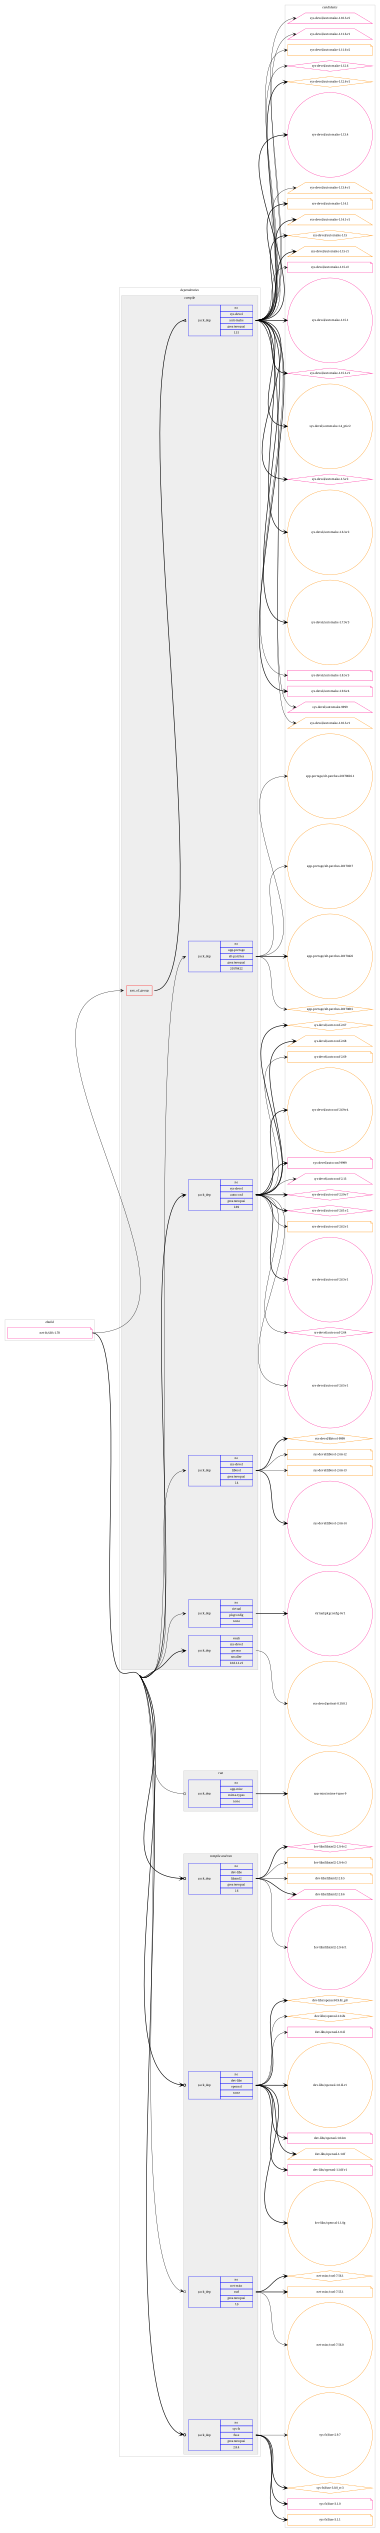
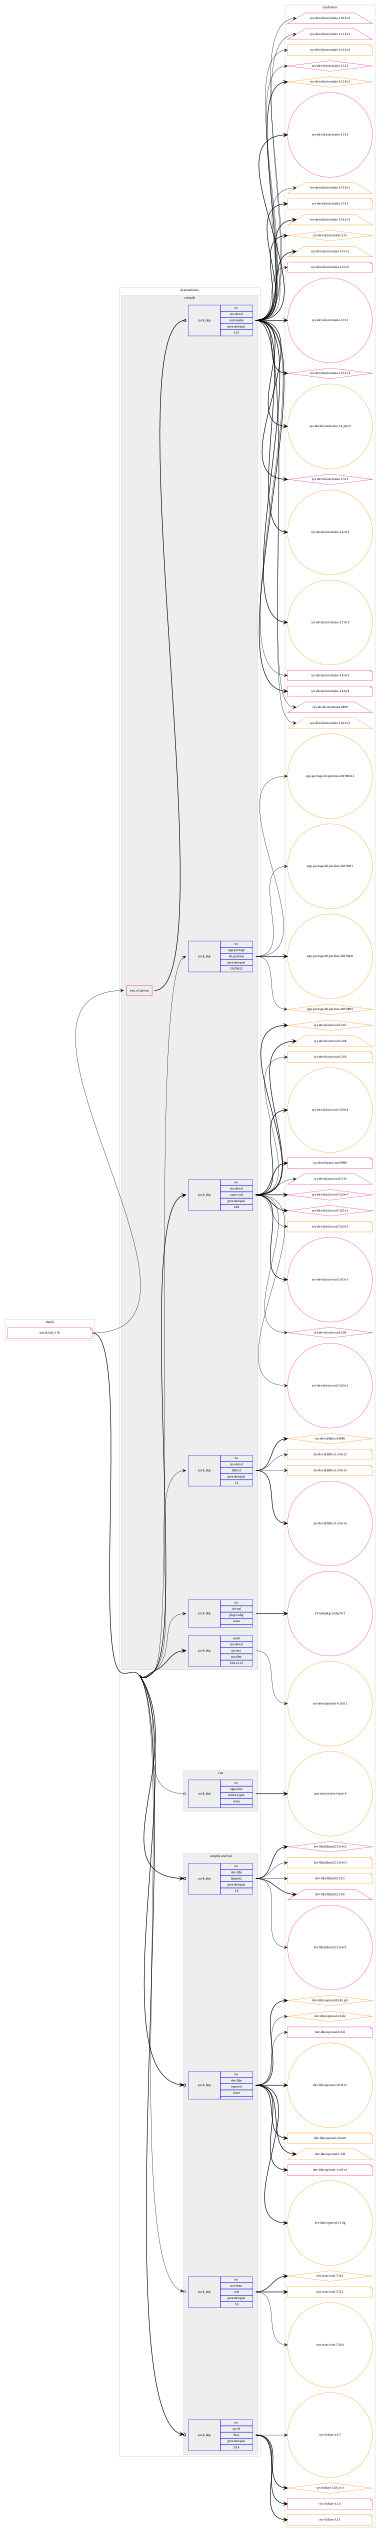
  digraph {
    compound=true
    concentrate=true
    fontname="Noto Serif"
    fontsize=10
    newrank=true
    rankdir=LR
    ranksep=1.5
    node [color=darkorange fontname="Noto Serif" fontsize=10 shape=circle]
    edge [arrowhead=vee fontname="Noto Serif" headport=w style=bold tailport=e weight=100]
    n1 [color=deeppink label="net-fs/s3fs-1.78" shape=note width=4]
    n2 [color=blue label=<<TABLE BORDER="0" CELLBORDER="1" CELLSPACING="0" CELLPADDING="4" WIDTH="220"><TR><TD ROWSPAN="6" CELLPADDING="30">pack_dep</TD></TR><TR><TD WIDTH="110">no</TD></TR><TR><TD>sys-devel</TD></TR><TR><TD>automake</TD></TR><TR><TD>greaterequal</TD></TR><TR><TD>1.15</TD></TR></TABLE>> shape=none]
    n3 [color=red label=<<TABLE BORDER="0" CELLBORDER="1" CELLSPACING="0" CELLPADDING="4"><TR><TD CELLPADDING="10">any_of_group</TD></TR></TABLE>> shape=none]
    n4 [color=blue label=<<TABLE BORDER="0" CELLBORDER="1" CELLSPACING="0" CELLPADDING="4" WIDTH="220"><TR><TD ROWSPAN="6" CELLPADDING="30">pack_dep</TD></TR><TR><TD WIDTH="110">no</TD></TR><TR><TD>app-portage</TD></TR><TR><TD>elt-patches</TD></TR><TR><TD>greaterequal</TD></TR><TR><TD>20170422</TD></TR></TABLE>> shape=none]
    n5 [color=blue label=<<TABLE BORDER="0" CELLBORDER="1" CELLSPACING="0" CELLPADDING="4" WIDTH="220"><TR><TD ROWSPAN="6" CELLPADDING="30">pack_dep</TD></TR><TR><TD WIDTH="110">no</TD></TR><TR><TD>sys-devel</TD></TR><TR><TD>autoconf</TD></TR><TR><TD>greaterequal</TD></TR><TR><TD>2.69</TD></TR></TABLE>> shape=none]
    n6 [color=blue label=<<TABLE BORDER="0" CELLBORDER="1" CELLSPACING="0" CELLPADDING="4" WIDTH="220"><TR><TD ROWSPAN="6" CELLPADDING="30">pack_dep</TD></TR><TR><TD WIDTH="110">no</TD></TR><TR><TD>sys-devel</TD></TR><TR><TD>libtool</TD></TR><TR><TD>greaterequal</TD></TR><TR><TD>2.4</TD></TR></TABLE>> shape=none]
    n7 [color=blue label=<<TABLE BORDER="0" CELLBORDER="1" CELLSPACING="0" CELLPADDING="4" WIDTH="220"><TR><TD ROWSPAN="6" CELLPADDING="30">pack_dep</TD></TR><TR><TD WIDTH="110">no</TD></TR><TR><TD>virtual</TD></TR><TR><TD>pkgconfig</TD></TR><TR><TD>none</TD></TR><TR><TD></TD></TR></TABLE>> shape=none]
    n8 [color=blue label=<<TABLE BORDER="0" CELLBORDER="1" CELLSPACING="0" CELLPADDING="4" WIDTH="220"><TR><TD ROWSPAN="6" CELLPADDING="30">pack_dep</TD></TR><TR><TD WIDTH="110">weak</TD></TR><TR><TD>sys-devel</TD></TR><TR><TD>gettext</TD></TR><TR><TD>smaller</TD></TR><TR><TD>0.18.1.1-r3</TD></TR></TABLE>> shape=none]
    n9 [color=blue label=<<TABLE BORDER="0" CELLBORDER="1" CELLSPACING="0" CELLPADDING="4" WIDTH="220"><TR><TD ROWSPAN="6" CELLPADDING="30">pack_dep</TD></TR><TR><TD WIDTH="110">no</TD></TR><TR><TD>app-misc</TD></TR><TR><TD>mime-types</TD></TR><TR><TD>none</TD></TR><TR><TD></TD></TR></TABLE>> shape=none]
    n10 [color=blue label=<<TABLE BORDER="0" CELLBORDER="1" CELLSPACING="0" CELLPADDING="4" WIDTH="220"><TR><TD ROWSPAN="6" CELLPADDING="30">pack_dep</TD></TR><TR><TD WIDTH="110">no</TD></TR><TR><TD>dev-libs</TD></TR><TR><TD>libxml2</TD></TR><TR><TD>greaterequal</TD></TR><TR><TD>2.6</TD></TR></TABLE>> shape=none]
    n11 [color=blue label=<<TABLE BORDER="0" CELLBORDER="1" CELLSPACING="0" CELLPADDING="4" WIDTH="220"><TR><TD ROWSPAN="6" CELLPADDING="30">pack_dep</TD></TR><TR><TD WIDTH="110">no</TD></TR><TR><TD>dev-libs</TD></TR><TR><TD>openssl</TD></TR><TR><TD>none</TD></TR><TR><TD></TD></TR></TABLE>> shape=none]
    n12 [color=blue label=<<TABLE BORDER="0" CELLBORDER="1" CELLSPACING="0" CELLPADDING="4" WIDTH="220"><TR><TD ROWSPAN="6" CELLPADDING="30">pack_dep</TD></TR><TR><TD WIDTH="110">no</TD></TR><TR><TD>net-misc</TD></TR><TR><TD>curl</TD></TR><TR><TD>greaterequal</TD></TR><TR><TD>7.0</TD></TR></TABLE>> shape=none]
    n13 [color=blue label=<<TABLE BORDER="0" CELLBORDER="1" CELLSPACING="0" CELLPADDING="4" WIDTH="220"><TR><TD ROWSPAN="6" CELLPADDING="30">pack_dep</TD></TR><TR><TD WIDTH="110">no</TD></TR><TR><TD>sys-fs</TD></TR><TR><TD>fuse</TD></TR><TR><TD>greaterequal</TD></TR><TR><TD>2.8.4</TD></TR></TABLE>> shape=none]
    n14 [label="sys-devel/automake-1.10.3-r1" shape=trapezium width=4]
    n15 [color=deeppink label="sys-devel/automake-1.10.3-r2" shape=trapezium width=4]
    n16 [color=deeppink label="sys-devel/automake-1.11.6-r1" shape=trapezium width=4]
    n17 [label="sys-devel/automake-1.11.6-r2" shape=note width=4]
    n18 [color=deeppink label="sys-devel/automake-1.12.6" shape=diamond width=4]
    n19 [label="sys-devel/automake-1.12.6-r1" shape=diamond width=4]
    n20 [color=deeppink label="sys-devel/automake-1.13.4" width=4]
    n21 [label="sys-devel/automake-1.13.4-r1" shape=trapezium width=4]
    n22 [label="sys-devel/automake-1.14.1" shape=note width=4]
    n23 [label="sys-devel/automake-1.14.1-r1" shape=trapezium width=4]
    n24 [label="sys-devel/automake-1.15" shape=diamond width=4]
    n25 [label="sys-devel/automake-1.15-r1" shape=trapezium width=4]
    n26 [color=deeppink label="sys-devel/automake-1.15-r2" shape=note width=4]
    n27 [color=deeppink label="sys-devel/automake-1.15.1" width=4]
    n28 [color=deeppink label="sys-devel/automake-1.15.1-r1" shape=diamond width=4]
    n29 [label="sys-devel/automake-1.4_p6-r2" width=4]
    n30 [color=deeppink label="sys-devel/automake-1.5-r2" shape=diamond width=4]
    n31 [label="sys-devel/automake-1.6.3-r2" width=4]
    n32 [label="sys-devel/automake-1.7.9-r3" width=4]
    n33 [color=deeppink label="sys-devel/automake-1.8.5-r5" shape=note width=4]
    n34 [color=deeppink label="sys-devel/automake-1.9.6-r4" shape=note width=4]
    n35 [color=deeppink label="sys-devel/automake-9999" shape=trapezium width=4]
    n36 [label="app-portage/elt-patches-20170317" width=4]
    n37 [label="app-portage/elt-patches-20170422" width=4]
    n38 [label="app-portage/elt-patches-20170815" shape=diamond width=4]
    n39 [label="app-portage/elt-patches-20170826.1" width=4]
    n40 [color=deeppink label="sys-devel/autoconf-2.13" shape=trapezium width=4]
    n41 [color=deeppink label="sys-devel/autoconf-2.59-r7" shape=diamond width=4]
    n42 [color=deeppink label="sys-devel/autoconf-2.61-r2" shape=diamond width=4]
    n43 [label="sys-devel/autoconf-2.62-r1" shape=note width=4]
    n44 [color=deeppink label="sys-devel/autoconf-2.63-r1" width=4]
    n45 [color=deeppink label="sys-devel/autoconf-2.64" shape=diamond width=4]
    n46 [color=deeppink label="sys-devel/autoconf-2.65-r1" width=4]
    n47 [label="sys-devel/autoconf-2.67" shape=diamond width=4]
    n48 [label="sys-devel/autoconf-2.68" shape=trapezium width=4]
    n49 [label="sys-devel/autoconf-2.69" shape=note width=4]
    n50 [label="sys-devel/autoconf-2.69-r4" width=4]
    n51 [color=deeppink label="sys-devel/autoconf-9999" shape=note width=4]
    n52 [label="sys-devel/libtool-2.4.6-r2" shape=note width=4]
    n53 [label="sys-devel/libtool-2.4.6-r3" shape=note width=4]
    n54 [color=deeppink label="sys-devel/libtool-2.4.6-r4" width=4]
    n55 [label="sys-devel/libtool-9999" shape=diamond width=4]
    n56 [color=deeppink label="virtual/pkgconfig-0-r1" width=4]
    n57 [label="sys-devel/gettext-0.19.8.1" width=4]
    n58 [color=deeppink label="dev-libs/libxml2-2.9.4-r1" width=4]
    n59 [color=deeppink label="dev-libs/libxml2-2.9.4-r2" shape=diamond width=4]
    n60 [label="dev-libs/libxml2-2.9.4-r3" shape=note width=4]
    n61 [label="dev-libs/libxml2-2.9.5" shape=note width=4]
    n62 [color=deeppink label="dev-libs/libxml2-2.9.6" shape=trapezium width=4]
    n63 [label="dev-libs/openssl-0.9.8z_p8" shape=diamond width=4]
    n64 [label="dev-libs/openssl-1.0.2k" shape=diamond width=4]
    n65 [color=deeppink label="dev-libs/openssl-1.0.2l" shape=note width=4]
    n66 [label="dev-libs/openssl-1.0.2l-r1" width=4]
-   n67 [color=deeppink label="dev-libs/openssl-1.0.2m" shape=note width=4]
+   n67 [label="dev-libs/openssl-1.0.2m" shape=note width=4]
    n68 [label="dev-libs/openssl-1.1.0f" shape=trapezium width=4]
    n69 [color=deeppink label="dev-libs/openssl-1.1.0f-r1" shape=note width=4]
    n70 [label="dev-libs/openssl-1.1.0g" width=4]
    n71 [label="net-misc/curl-7.55.1" shape=note width=4]
    n72 [label="net-misc/curl-7.56.0" width=4]
    n73 [label="net-misc/curl-7.56.1" shape=diamond width=4]
    n74 [label="sys-fs/fuse-2.9.7" width=4]
    n75 [label="sys-fs/fuse-3.0.0_rc3" shape=diamond width=4]
    n76 [color=deeppink label="sys-fs/fuse-3.1.0" shape=note width=4]
    n77 [label="sys-fs/fuse-3.1.1" shape=note width=4]
    n78 [label="app-misc/mime-types-9" width=4]
    subgraph cluster_1 {
      color=gray
      label=<<i>ebuild</i>>
      rank=same
      n1
    }
    subgraph cluster_2 {
      color=gray
      label=<<i>dependencies</i>>
      subgraph cluster_3 {
        color=gray
        fillcolor="#eeeeee"
        label=<<i>compile</i>>
        style=filled
        subgraph sub_4 {
          color=gray
          fillcolor="#eeeeee"
          label=<<i>compile</i>>
          style=filled
          n3
          subgraph sub_5 {
            color=gray
            fillcolor="#eeeeee"
            label=<<i>compile</i>>
            style=filled
            n2
          }
        }
        subgraph sub_6 {
          color=gray
          fillcolor="#eeeeee"
          label=<<i>compile</i>>
          style=filled
          n4
        }
        subgraph sub_7 {
          color=gray
          fillcolor="#eeeeee"
          label=<<i>compile</i>>
          style=filled
          n5
        }
        subgraph sub_8 {
          color=gray
          fillcolor="#eeeeee"
          label=<<i>compile</i>>
          style=filled
          n6
        }
        subgraph sub_9 {
          color=gray
          fillcolor="#eeeeee"
          label=<<i>compile</i>>
          style=filled
          n7
        }
        subgraph sub_10 {
          color=gray
          fillcolor="#eeeeee"
          label=<<i>compile</i>>
          style=filled
          n8
        }
      }
      subgraph cluster_11 {
        color=gray
        fillcolor="#eeeeee"
        label=<<i>run</i>>
        style=filled
        subgraph sub_12 {
          color=gray
          fillcolor="#eeeeee"
          label=<<i>run</i>>
          style=filled
          n9
        }
      }
      subgraph cluster_13 {
        color=gray
        fillcolor="#eeeeee"
        label=<<i>compile and run</i>>
        style=filled
        subgraph sub_14 {
          color=gray
          fillcolor="#eeeeee"
          label=<<i>compile and run</i>>
          style=filled
          n10
        }
        subgraph sub_15 {
          color=gray
          fillcolor="#eeeeee"
          label=<<i>compile and run</i>>
          style=filled
          n11
        }
        subgraph sub_16 {
          color=gray
          fillcolor="#eeeeee"
          label=<<i>compile and run</i>>
          style=filled
          n12
        }
        subgraph sub_17 {
          color=gray
          fillcolor="#eeeeee"
          label=<<i>compile and run</i>>
          style=filled
          n13
        }
      }
    }
    subgraph cluster_18 {
      color=gray
      label=<<i>candidates</i>>
      rank=same
      subgraph sub_19 {
        color=black
        label=<<i>candidates</i>>
        nodesep=1
        rank=same
        n14
        n15
        n16
        n17
        n18
        n19
        n20
        n21
        n22
        n23
        n24
        n25
        n26
        n27
        n28
        n29
        n30
        n31
        n32
        n33
        n34
        n35
      }
      subgraph sub_20 {
        color=black
        label=<<i>candidates</i>>
        nodesep=1
        rank=same
        n36
        n37
        n38
        n39
      }
      subgraph sub_21 {
        color=black
        label=<<i>candidates</i>>
        nodesep=1
        rank=same
        n40
        n41
        n42
        n43
        n44
        n45
        n46
        n47
        n48
        n49
        n50
        n51
      }
      subgraph sub_22 {
        color=black
        label=<<i>candidates</i>>
        nodesep=1
        rank=same
        n52
        n53
        n54
        n55
      }
      subgraph sub_23 {
        color=black
        label=<<i>candidates</i>>
        nodesep=1
        rank=same
        n56
      }
      subgraph sub_24 {
        color=black
        label=<<i>candidates</i>>
        nodesep=1
        rank=same
        n57
      }
      subgraph sub_25 {
        color=black
        label=<<i>candidates</i>>
        nodesep=1
        rank=same
        n58
        n59
        n60
        n61
        n62
      }
      subgraph sub_26 {
        color=black
        label=<<i>candidates</i>>
        nodesep=1
        rank=same
        n63
        n64
        n65
        n66
        n67
        n68
        n69
        n70
      }
      subgraph sub_27 {
        color=black
        label=<<i>candidates</i>>
        nodesep=1
        rank=same
        n71
        n72
        n73
      }
      subgraph sub_28 {
        color=black
        label=<<i>candidates</i>>
        nodesep=1
        rank=same
        n74
        n75
        n76
        n77
      }
      subgraph sub_29 {
        color=black
        label=<<i>candidates</i>>
        nodesep=1
        rank=same
        n78
      }
    }
    n1 -> n3 [style=solid weight=20]
    n1 -> n4 [style=solid weight=20]
    n1 -> n5 [weight=20]
    n1 -> n6 [style=solid weight=20]
    n1 -> n7 [style=solid weight=20]
    n1 -> n8 [weight=20]
    n1 -> n9 [arrowhead=odot style=solid weight=20]
    n1 -> n10 [arrowhead=odotvee weight=20]
    n1 -> n11 [arrowhead=odotvee weight=20]
    n1 -> n12 [arrowhead=odotvee style=solid weight=20]
    n1 -> n13 [arrowhead=odotvee weight=20]
    n2 -> n14 [style=solid]
    n2 -> n15 [style=solid]
    n2 -> n16 [style=solid]
    n2 -> n17 [style=solid]
    n2 -> n18 [style=solid]
    n2 -> n19
    n2 -> n20
    n2 -> n21 [style=solid]
    n2 -> n22
    n2 -> n23
    n2 -> n24
    n2 -> n25
    n2 -> n26 [style=solid]
    n2 -> n27
    n2 -> n28
    n2 -> n29
    n2 -> n30
    n2 -> n31
    n2 -> n32
    n2 -> n33 [style=solid]
    n2 -> n34
    n2 -> n35 [style=solid]
    n3 -> n2 [arrowhead=oinv weight=20]
    n4 -> n36 [style=solid]
    n4 -> n37
    n4 -> n38 [style=solid]
    n4 -> n39 [style=solid]
    n5 -> n40 [style=solid]
    n5 -> n41
    n5 -> n42
    n5 -> n43 [style=solid]
    n5 -> n44
    n5 -> n45 [style=solid]
    n5 -> n46 [style=solid]
    n5 -> n47
    n5 -> n48
    n5 -> n49 [style=solid]
    n5 -> n50
    n5 -> n51
    n6 -> n52 [style=solid]
    n6 -> n53 [style=solid]
    n6 -> n54
    n6 -> n55
    n7 -> n56
    n8 -> n57 [style=solid]
    n9 -> n78
    n10 -> n58 [style=solid]
    n10 -> n59
    n10 -> n60 [style=solid]
    n10 -> n61 [style=solid]
    n10 -> n62
    n11 -> n63
    n11 -> n64 [style=solid]
    n11 -> n65 [style=solid]
    n11 -> n66
    n11 -> n67
    n11 -> n68
    n11 -> n69
    n11 -> n70
    n12 -> n71
    n12 -> n72 [style=solid]
    n12 -> n73
    n13 -> n74 [style=solid]
    n13 -> n75
    n13 -> n76
    n13 -> n77
  }
